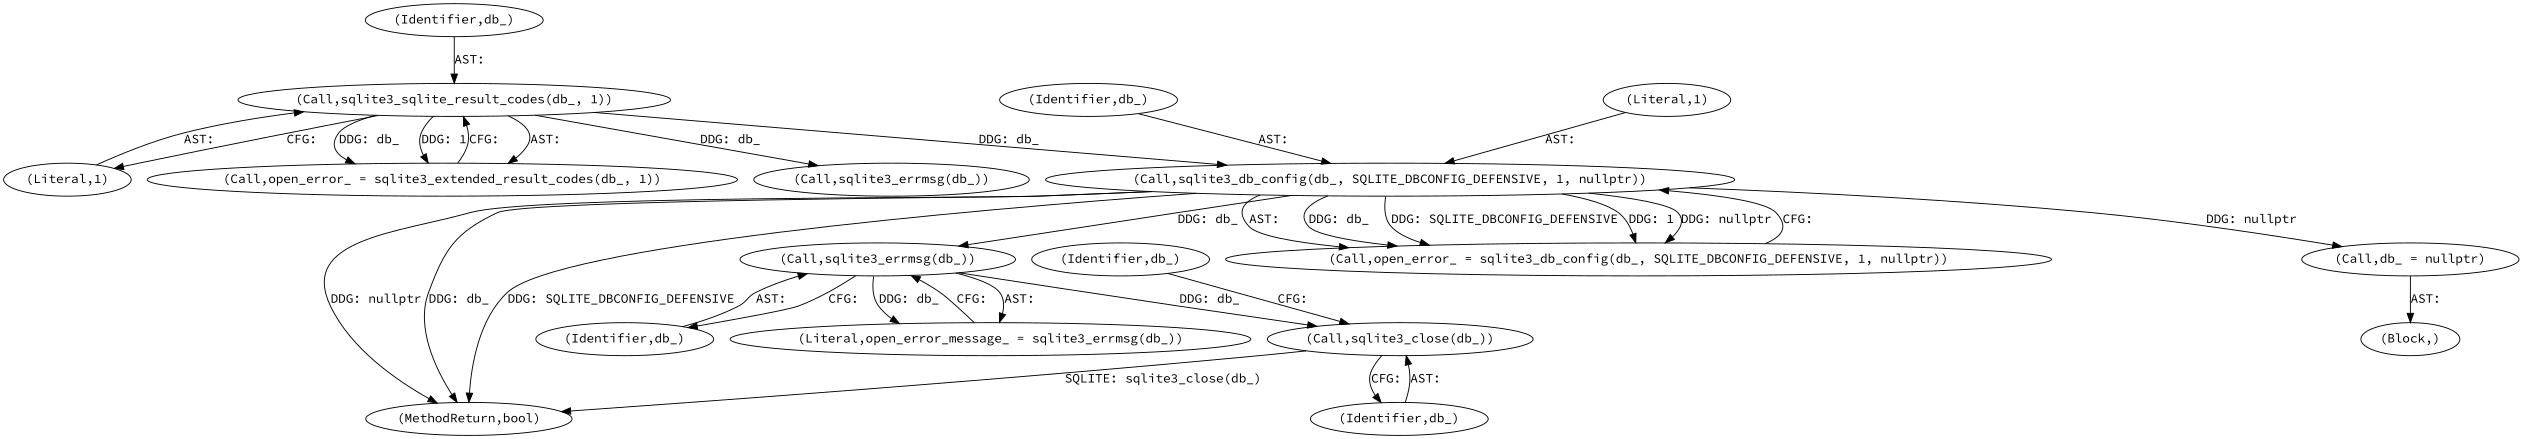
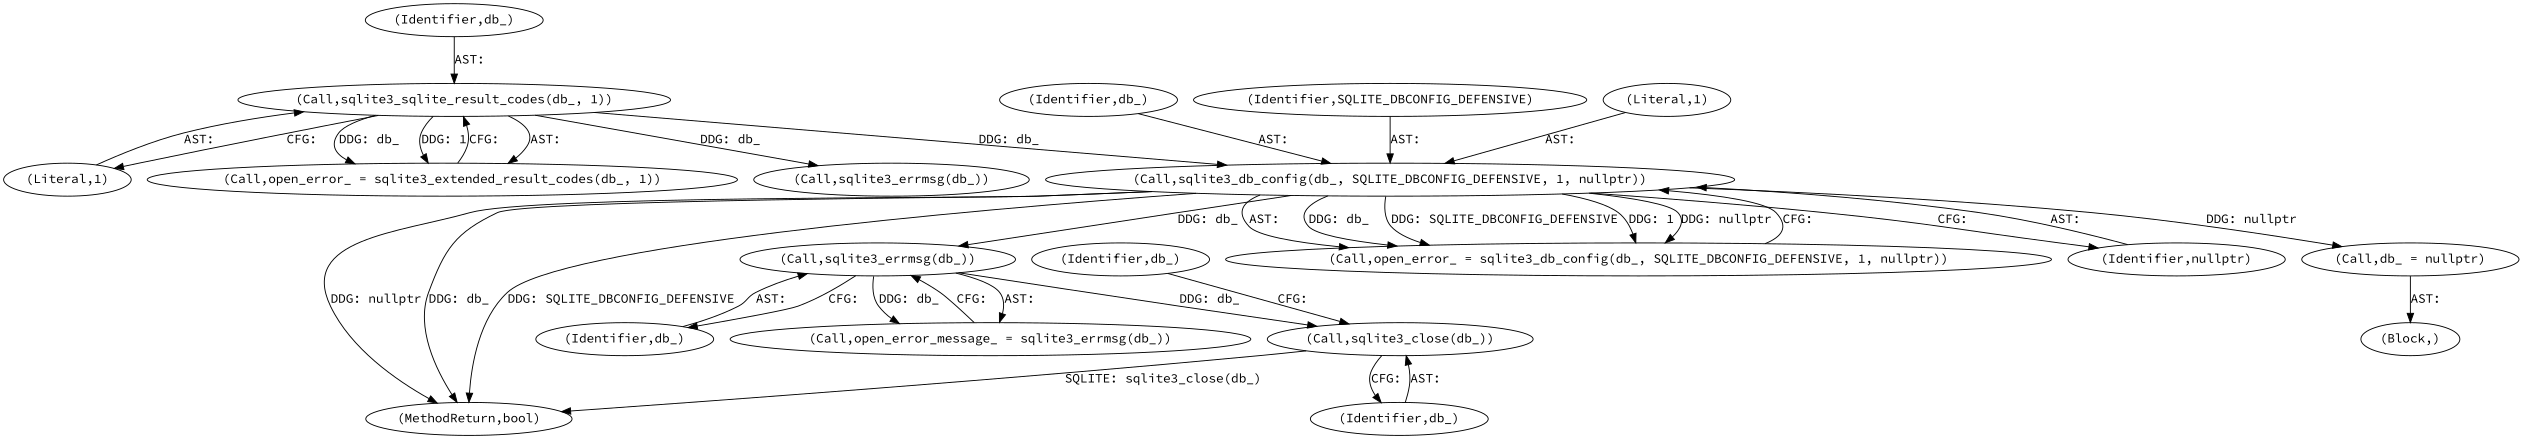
  digraph {
    fontname="Source Code Pro"
    node [fontname="Source Code Pro"]
    edge [fontname="Source Code Pro"]
    n1 [label="(Call,sqlite3_close(db_))"]
    n2 [label="(MethodReturn,bool)"]
    n3 [label="(Identifier,db_)"]
    n4 [label="(Block,)"]
    n5 [label="(Call,sqlite3_errmsg(db_))"]
    n6 [label="(Identifier,db_)"]
-   n7 [label="(Literal,open_error_message_ = sqlite3_errmsg(db_))"]
+   n7 [label="(Call,open_error_message_ = sqlite3_errmsg(db_))"]
    n8 [label="(Call,sqlite3_db_config(db_, SQLITE_DBCONFIG_DEFENSIVE, 1, nullptr))"]
    n9 [label="(Call,db_ = nullptr)"]
    n10 [label="(Call,open_error_ = sqlite3_db_config(db_, SQLITE_DBCONFIG_DEFENSIVE, 1, nullptr))"]
+   n11 [label="(Identifier,nullptr)"]
    n12 [label="(Call,sqlite3_sqlite_result_codes(db_, 1))"]
    n13 [label="(Call,sqlite3_errmsg(db_))"]
    n14 [label="(Call,open_error_ = sqlite3_extended_result_codes(db_, 1))"]
    n15 [label="(Literal,1)"]
+   n16 [label="(Identifier,SQLITE_DBCONFIG_DEFENSIVE)"]
    n17 [label="(Identifier,db_)"]
    n18 [label="(Literal,1)"]
    n19 [label="(Identifier,db_)"]
    n20 [label="(Identifier,db_)"]
    n1 -> n2 [label="SQLITE: sqlite3_close(db_)"]
    n1 -> n3 [label="CFG: "]
    n3 -> n1 [label="AST: "]
    n5 -> n1 [label="DDG: db_"]
    n5 -> n6 [label="CFG: "]
    n5 -> n7 [label="AST: "]
    n5 -> n7 [label="DDG: db_"]
    n6 -> n5 [label="AST: "]
    n7 -> n5 [label="CFG: "]
    n8 -> n2 [label="DDG: db_"]
    n8 -> n2 [label="DDG: SQLITE_DBCONFIG_DEFENSIVE"]
    n8 -> n2 [label="DDG: nullptr"]
    n8 -> n5 [label="DDG: db_"]
    n8 -> n9 [label="DDG: nullptr"]
    n8 -> n10 [label="AST: "]
    n8 -> n10 [label="DDG: db_"]
    n8 -> n10 [label="DDG: SQLITE_DBCONFIG_DEFENSIVE"]
    n8 -> n10 [label="DDG: 1"]
    n8 -> n10 [label="DDG: nullptr"]
+   n8 -> n11 [label="CFG: "]
    n9 -> n4 [label="AST: "]
    n10 -> n8 [label="CFG: "]
+   n11 -> n8 [label="AST: "]
    n12 -> n8 [label="DDG: db_"]
    n12 -> n13 [label="DDG: db_"]
    n12 -> n14 [label="AST: "]
    n12 -> n14 [label="DDG: db_"]
    n12 -> n14 [label="DDG: 1"]
    n12 -> n15 [label="CFG: "]
    n14 -> n12 [label="CFG: "]
    n15 -> n12 [label="AST: "]
+   n16 -> n8 [label="AST: "]
    n17 -> n12 [label="AST: "]
    n18 -> n8 [label="AST: "]
    n19 -> n1 [label="CFG: "]
    n20 -> n8 [label="AST: "]
  }
